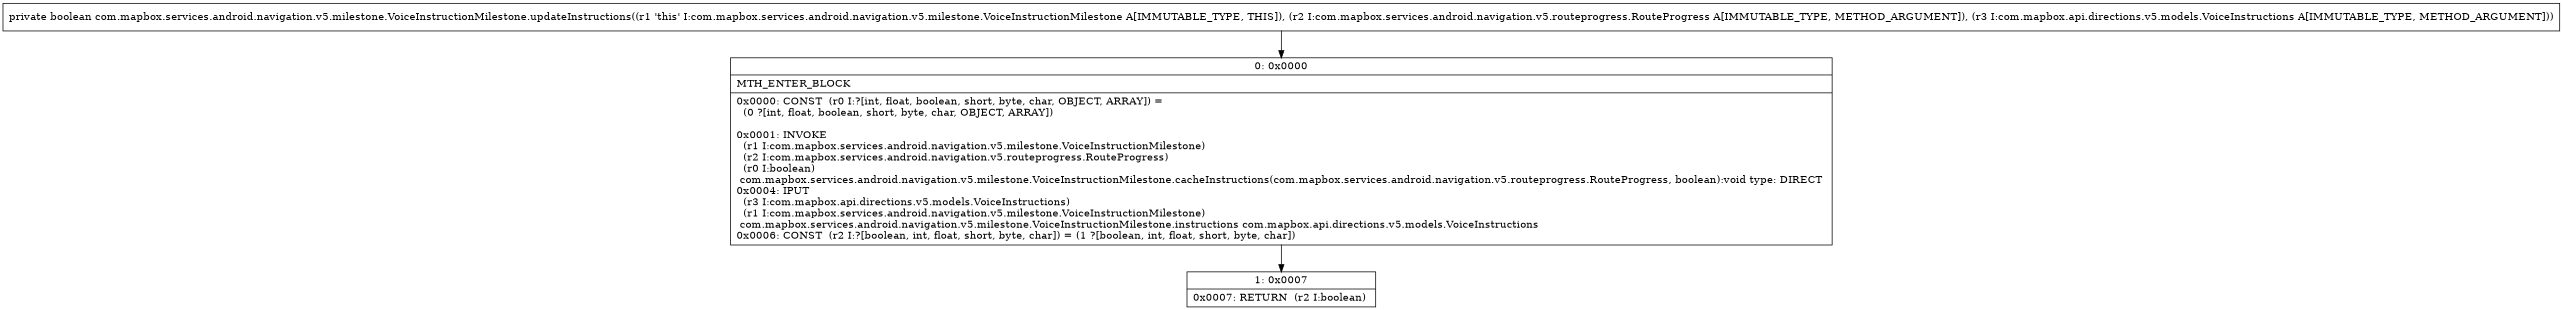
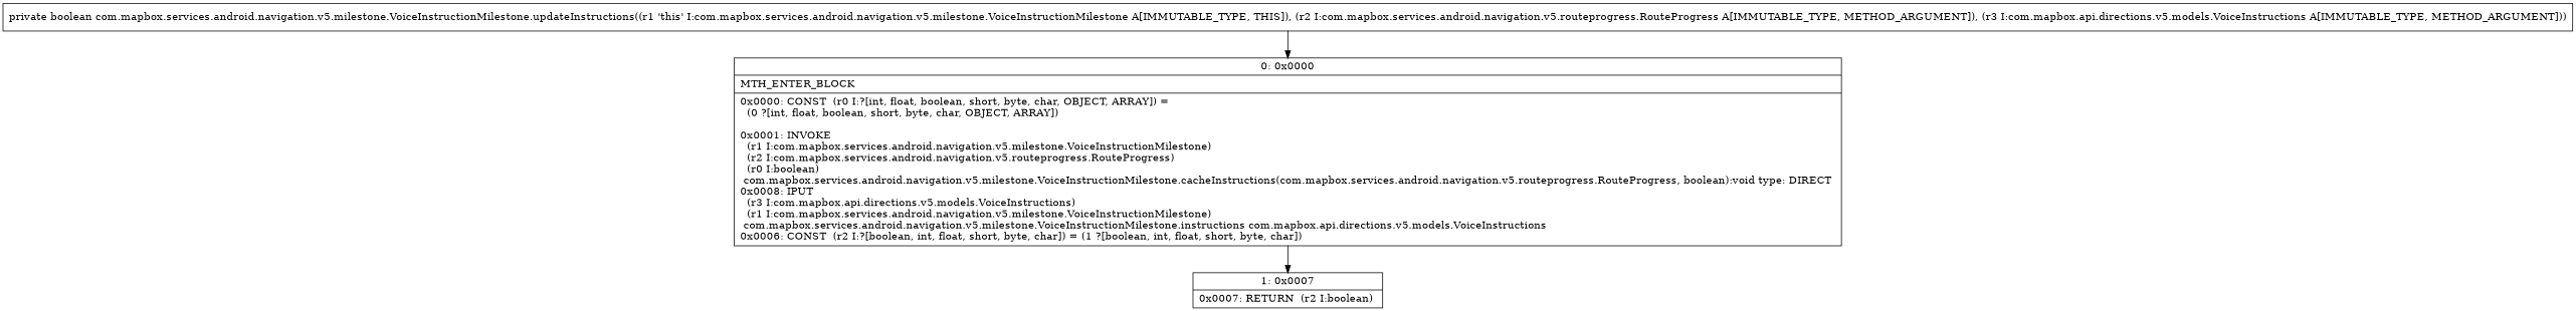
  digraph {
    node [shape=record]
-   n1 [label="{0\:\ 0x0000|MTH_ENTER_BLOCK\l|0x0000: CONST  (r0 I:?[int, float, boolean, short, byte, char, OBJECT, ARRAY]) = \l  (0 ?[int, float, boolean, short, byte, char, OBJECT, ARRAY])\l \l0x0001: INVOKE  \l  (r1 I:com.mapbox.services.android.navigation.v5.milestone.VoiceInstructionMilestone)\l  (r2 I:com.mapbox.services.android.navigation.v5.routeprogress.RouteProgress)\l  (r0 I:boolean)\l com.mapbox.services.android.navigation.v5.milestone.VoiceInstructionMilestone.cacheInstructions(com.mapbox.services.android.navigation.v5.routeprogress.RouteProgress, boolean):void type: DIRECT \l0x0004: IPUT  \l  (r3 I:com.mapbox.api.directions.v5.models.VoiceInstructions)\l  (r1 I:com.mapbox.services.android.navigation.v5.milestone.VoiceInstructionMilestone)\l com.mapbox.services.android.navigation.v5.milestone.VoiceInstructionMilestone.instructions com.mapbox.api.directions.v5.models.VoiceInstructions \l0x0006: CONST  (r2 I:?[boolean, int, float, short, byte, char]) = (1 ?[boolean, int, float, short, byte, char]) \l}"]
+   n1 [label="{0\:\ 0x0000|MTH_ENTER_BLOCK\l|0x0000: CONST  (r0 I:?[int, float, boolean, short, byte, char, OBJECT, ARRAY]) = \l  (0 ?[int, float, boolean, short, byte, char, OBJECT, ARRAY])\l \l0x0001: INVOKE  \l  (r1 I:com.mapbox.services.android.navigation.v5.milestone.VoiceInstructionMilestone)\l  (r2 I:com.mapbox.services.android.navigation.v5.routeprogress.RouteProgress)\l  (r0 I:boolean)\l com.mapbox.services.android.navigation.v5.milestone.VoiceInstructionMilestone.cacheInstructions(com.mapbox.services.android.navigation.v5.routeprogress.RouteProgress, boolean):void type: DIRECT \l0x0008: IPUT  \l  (r3 I:com.mapbox.api.directions.v5.models.VoiceInstructions)\l  (r1 I:com.mapbox.services.android.navigation.v5.milestone.VoiceInstructionMilestone)\l com.mapbox.services.android.navigation.v5.milestone.VoiceInstructionMilestone.instructions com.mapbox.api.directions.v5.models.VoiceInstructions \l0x0006: CONST  (r2 I:?[boolean, int, float, short, byte, char]) = (1 ?[boolean, int, float, short, byte, char]) \l}"]
    n2 [label="{1\:\ 0x0007|0x0007: RETURN  (r2 I:boolean) \l}"]
    n3 [label="{private boolean com.mapbox.services.android.navigation.v5.milestone.VoiceInstructionMilestone.updateInstructions((r1 'this' I:com.mapbox.services.android.navigation.v5.milestone.VoiceInstructionMilestone A[IMMUTABLE_TYPE, THIS]), (r2 I:com.mapbox.services.android.navigation.v5.routeprogress.RouteProgress A[IMMUTABLE_TYPE, METHOD_ARGUMENT]), (r3 I:com.mapbox.api.directions.v5.models.VoiceInstructions A[IMMUTABLE_TYPE, METHOD_ARGUMENT])) }"]
    n1 -> n2
    n3 -> n1
  }
